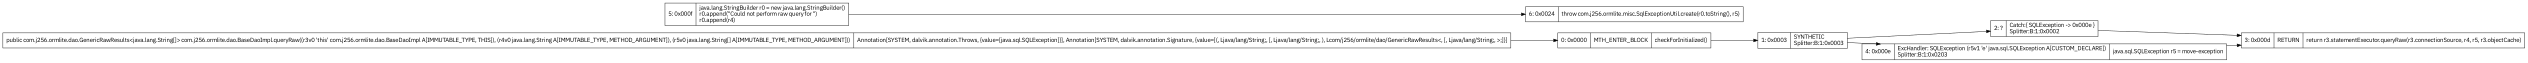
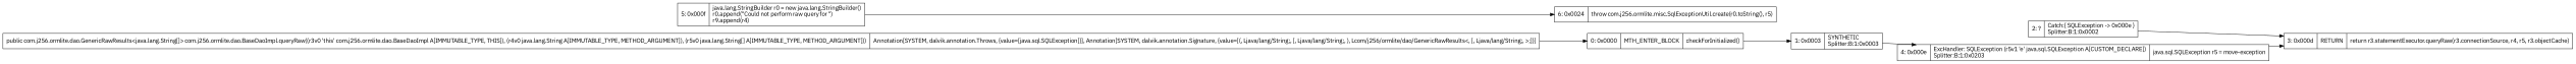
  digraph {
    fontname="IBM Plex Sans"
    rankdir=LR
    node [fontname="IBM Plex Sans" shape=record]
    edge [fontname="IBM Plex Sans"]
    n1 [label="{0\:\ 0x0000|MTH_ENTER_BLOCK\l|checkForInitialized()\l}"]
    n2 [label="{1\:\ 0x0003|SYNTHETIC\lSplitter:B:1:0x0003\l}"]
    n3 [label="{2\:\ ?|Catch:\{ SQLException \-\> 0x000e \}\lSplitter:B:1:0x0002\l}"]
    n4 [label="{4\:\ 0x000e|ExcHandler: SQLException (r5v1 'e' java.sql.SQLException A[CUSTOM_DECLARE])\lSplitter:B:1:0x0203\l|java.sql.SQLException r5 = move\-exception\l}"]
    n5 [label="{3\:\ 0x000d|RETURN\l|return r3.statementExecutor.queryRaw(r3.connectionSource, r4, r5, r3.objectCache)\l}"]
-   n6 [label="{5\:\ 0x000f|java.lang.StringBuilder r0 = new java.lang.StringBuilder()\lr0.append(\"Could not perform raw query for \")\lr0.append(r4)\l}"]
+   n6 [label="{5\:\ 0x000f|java.lang.StringBuilder r0 = new java.lang.StringBuilder()\lr0.append(\"Could not perform raw query for \")\lr9.append(r4)\l}"]
    n7 [label="{6\:\ 0x0024|throw com.j256.ormlite.misc.SqlExceptionUtil.create(r0.toString(), r5)\l}"]
    n8 [label="{public com.j256.ormlite.dao.GenericRawResults\<java.lang.String[]\> com.j256.ormlite.dao.BaseDaoImpl.queryRaw((r3v0 'this' com.j256.ormlite.dao.BaseDaoImpl A[IMMUTABLE_TYPE, THIS]), (r4v0 java.lang.String A[IMMUTABLE_TYPE, METHOD_ARGUMENT]), (r5v0 java.lang.String[] A[IMMUTABLE_TYPE, METHOD_ARGUMENT]))  | Annotation[SYSTEM, dalvik.annotation.Throws, \{value=[java.sql.SQLException]\}], Annotation[SYSTEM, dalvik.annotation.Signature, \{value=[(, Ljava\/lang\/String;, [, Ljava\/lang\/String;, ), Lcom\/j256\/ormlite\/dao\/GenericRawResults\<, [, Ljava\/lang\/String;, \>;]\}]\l}"]
    n1 -> n2
-   n2 -> n3
    n2 -> n4
    n3 -> n5
    n4 -> n5
    n6 -> n7
    n8 -> n1
  }
